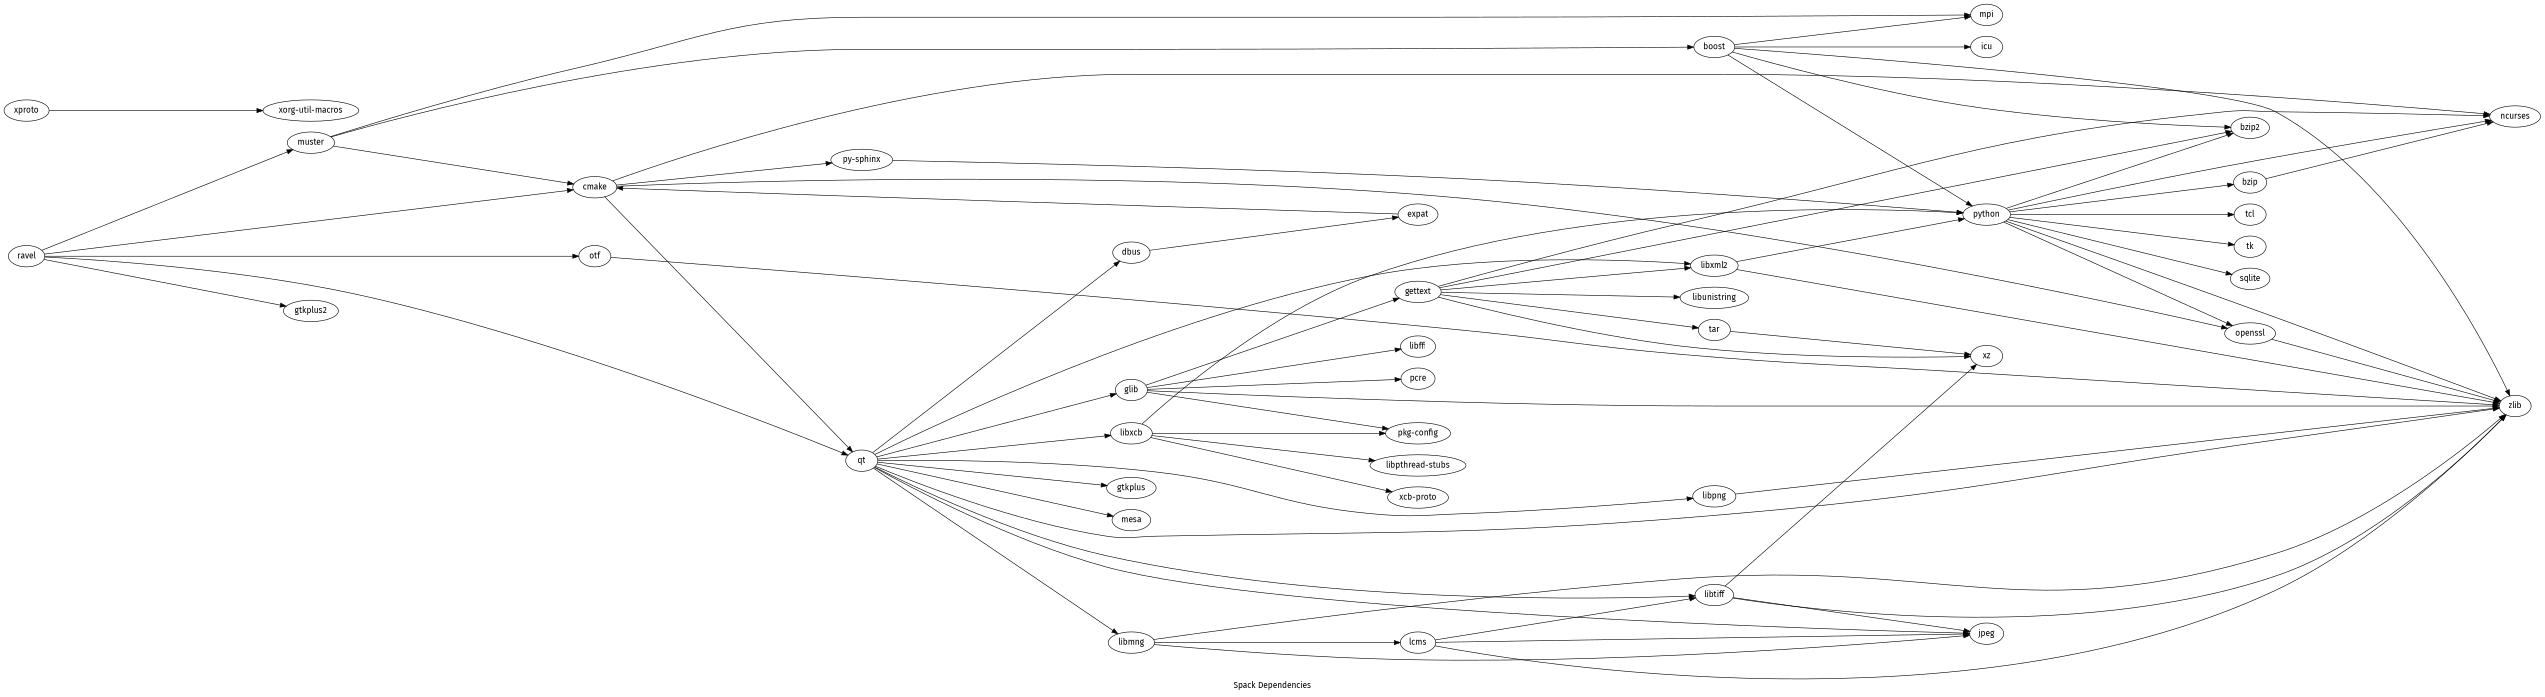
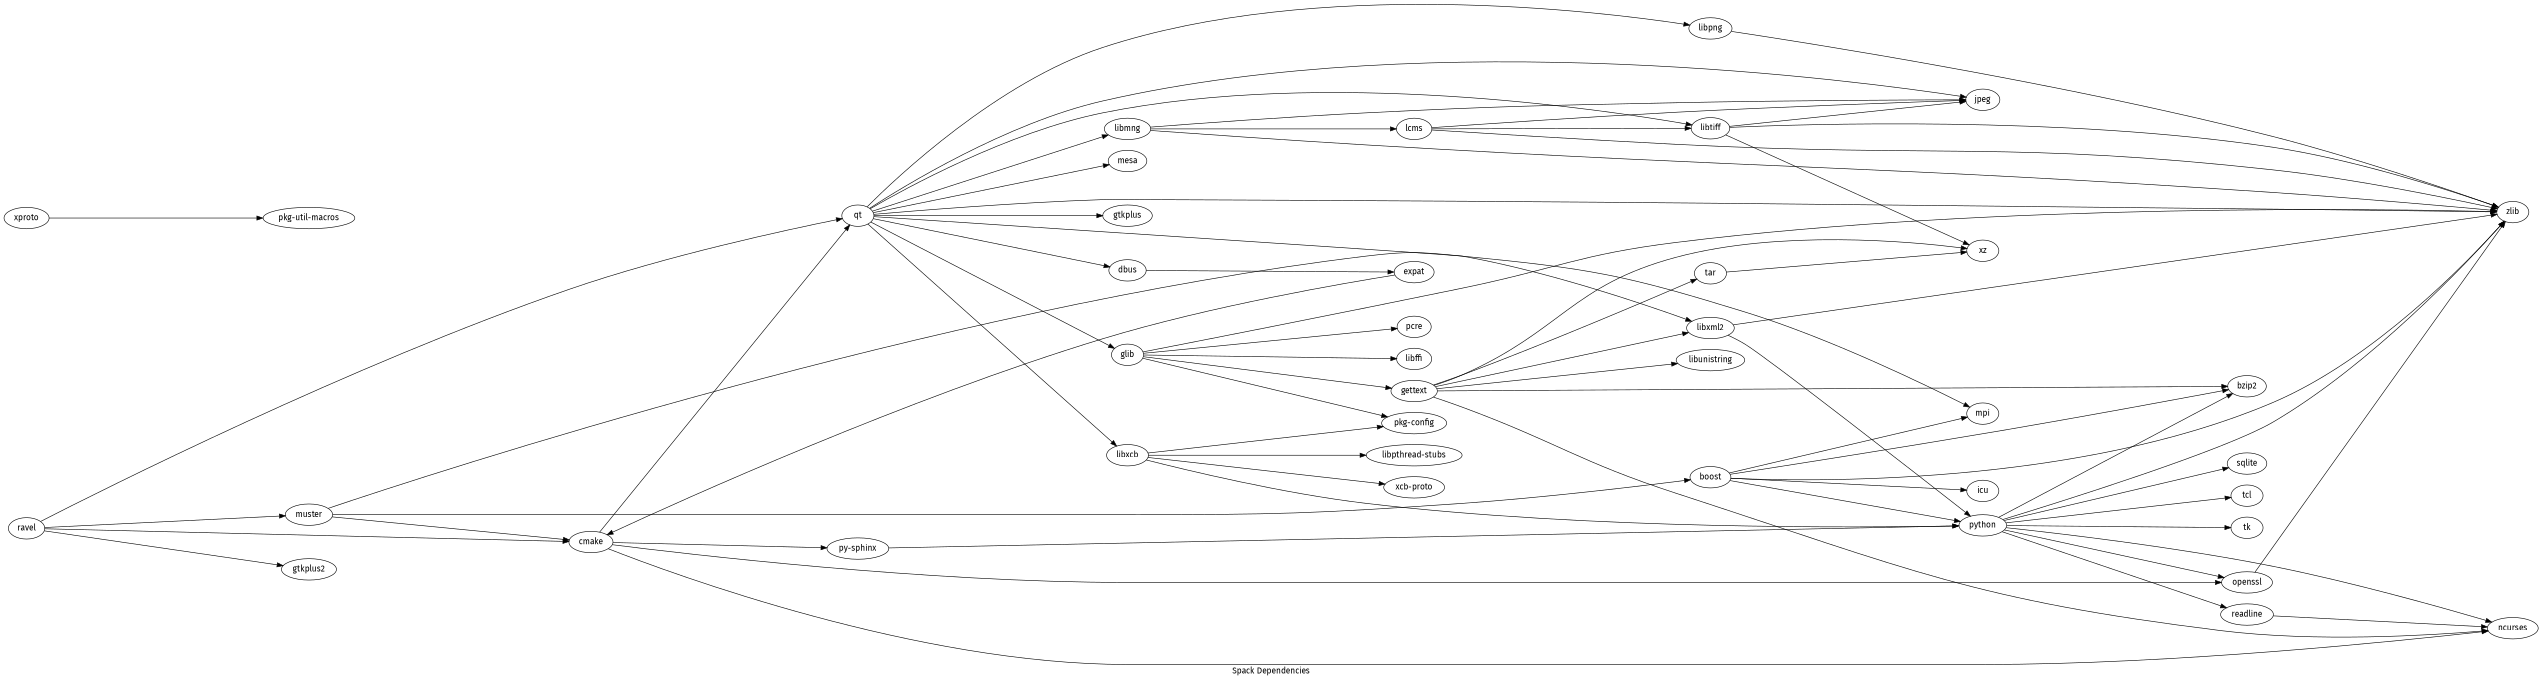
  digraph {
    fontname="Fira Sans"
    label="Spack Dependencies"
    labelloc=b
    rankdir=LR
    ranksep=5
    node [fontname="Fira Sans"]
    edge [fontname="Fira Sans"]
    n1 [label=openssl]
    n2 [label=zlib]
    n3 [label=lcms]
    n4 [label=jpeg]
    n5 [label=libtiff]
    n6 [label=xz]
    n7 [label=boost]
    n8 [label=mpi]
    n9 [label=bzip2]
    n10 [label=python]
    icu
    n12 [label=ncurses]
-   n13 [label=bzip]
+   n13 [label=readline]
    n14 [label=sqlite]
    tcl
    tk
-   n17 [label=otf]
    n18 [label=libpng]
-   n19 [label="xorg-util-macros"]
+   n19 [label="pkg-util-macros"]
    n20 [label=ravel]
    n21 [label=muster]
    n22 [label=qt]
    n23 [label=gtkplus2]
    n24 [label=cmake]
    n25 [label=glib]
    n26 [label=libmng]
    n27 [label=libxml2]
    n28 [label=dbus]
    n29 [label=libxcb]
    gtkplus
    mesa
    "py-sphinx"
    n33 [label=gettext]
    n34 [label="pkg-config"]
    n35 [label=libffi]
    pcre
    tar
    libunistring
    n39 [label=xproto]
    n40 [label="xcb-proto"]
    n41 [label=expat]
    n42 [label="libpthread-stubs"]
    n1 -> n2
    n3 -> n2
    n3 -> n4
    n3 -> n5
    n5 -> n2
    n5 -> n4
    n5 -> n6
    n7 -> n2
    n7 -> n8
    n7 -> n9
    n7 -> n10
    n7 -> icu
    n10 -> n1
    n10 -> n2
    n10 -> n9
    n10 -> n12
    n10 -> n13
    n10 -> n14
    n10 -> tcl
    n10 -> tk
    n13 -> n12
-   n17 -> n2
    n18 -> n2
-   n20 -> n17
    n20 -> n21
    n20 -> n22
    n20 -> n23
    n20 -> n24
    n21 -> n7
    n21 -> n8
    n21 -> n24
    n22 -> n2
    n22 -> n4
    n22 -> n5
    n22 -> n18
    n22 -> n25
    n22 -> n26
    n22 -> n27
    n22 -> n28
    n22 -> n29
    n22 -> gtkplus
    n22 -> mesa
    n24 -> n1
    n24 -> n12
    n24 -> n22
    n24 -> "py-sphinx"
    n25 -> n2
    n25 -> n33
    n25 -> n34
    n25 -> n35
    n25 -> pcre
    n26 -> n2
    n26 -> n3
    n26 -> n4
    n27 -> n2
    n27 -> n10
    n28 -> n41
    n29 -> n10
    n29 -> n34
    n29 -> n40
    n29 -> n42
    "py-sphinx" -> n10
    n33 -> n6
    n33 -> n9
    n33 -> n12
    n33 -> n27
    n33 -> tar
    n33 -> libunistring
    tar -> n6
    n39 -> n19
    n41 -> n24
  }
